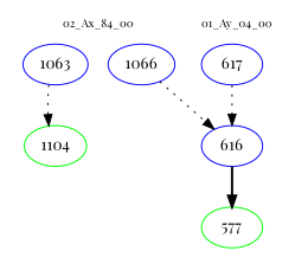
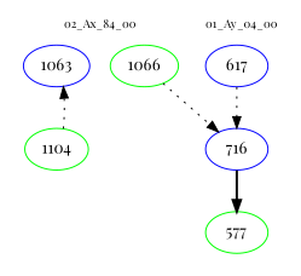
  digraph {
    fontname="Playfair Display"
    node [color=blue fontname="Playfair Display"]
    edge [color=black fontname="Playfair Display" style=dotted]
-   n1 [label=1066]
+   n1 [color=green label=1066]
    n2 [label=1063]
    n3 [color=green label=1104]
    n4 [label=617]
-   n5 [label=616]
+   n5 [label=716]
    n6 [color=green label=577]
    subgraph cluster_1 {
      color=white
      fontsize=10
      label="02_Ax_84_00"
      n1
      n2
      n3
    }
    subgraph cluster_2 {
      color=white
      fontsize=10
      label="01_Ay_04_00"
      n4
      n5
      n6
    }
    n1 -> n5
-   n2 -> n3
+   n3 -> n2
    n4 -> n5
    n5 -> n6 [style=bold]
  }
